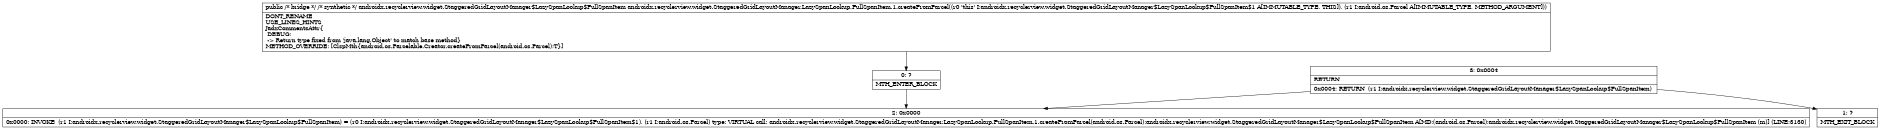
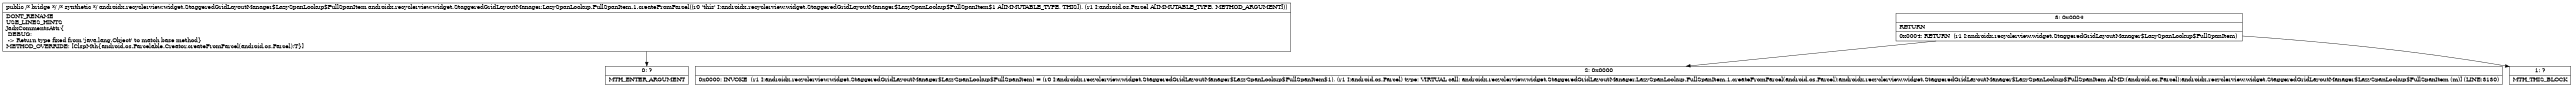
  digraph {
    node [shape=record]
-   n1 [label="{0\:\ ?|MTH_ENTER_BLOCK\l}"]
+   n1 [label="{0\:\ ?|MTH_ENTER_ARGUMENT\l}"]
    n2 [label="{2\:\ 0x0000|0x0000: INVOKE  (r1 I:androidx.recyclerview.widget.StaggeredGridLayoutManager$LazySpanLookup$FullSpanItem) = (r0 I:androidx.recyclerview.widget.StaggeredGridLayoutManager$LazySpanLookup$FullSpanItem$1), (r1 I:android.os.Parcel) type: VIRTUAL call: androidx.recyclerview.widget.StaggeredGridLayoutManager.LazySpanLookup.FullSpanItem.1.createFromParcel(android.os.Parcel):androidx.recyclerview.widget.StaggeredGridLayoutManager$LazySpanLookup$FullSpanItem A[MD:(android.os.Parcel):androidx.recyclerview.widget.StaggeredGridLayoutManager$LazySpanLookup$FullSpanItem (m)] (LINE:3130)\l}"]
    n3 [label="{3\:\ 0x0004|RETURN\l|0x0004: RETURN  (r1 I:androidx.recyclerview.widget.StaggeredGridLayoutManager$LazySpanLookup$FullSpanItem) \l}"]
-   n4 [label="{1\:\ ?|MTH_EXIT_BLOCK\l}"]
+   n4 [label="{1\:\ ?|MTH_THIS_BLOCK\l}"]
    n5 [label="{public \/* bridge *\/ \/* synthetic *\/ androidx.recyclerview.widget.StaggeredGridLayoutManager$LazySpanLookup$FullSpanItem androidx.recyclerview.widget.StaggeredGridLayoutManager.LazySpanLookup.FullSpanItem.1.createFromParcel((r0 'this' I:androidx.recyclerview.widget.StaggeredGridLayoutManager$LazySpanLookup$FullSpanItem$1 A[IMMUTABLE_TYPE, THIS]), (r1 I:android.os.Parcel A[IMMUTABLE_TYPE, METHOD_ARGUMENT]))  | DONT_RENAME\lUSE_LINES_HINTS\lJadxCommentsAttr\{\l DEBUG: \l \-\> Return type fixed from 'java.lang.Object' to match base method\}\lMETHOD_OVERRIDE: [ClspMth\{android.os.Parcelable.Creator.createFromParcel(android.os.Parcel):T\}]\l}"]
-   n1 -> n2
    n3 -> n2
    n3 -> n4
    n5 -> n1
  }
